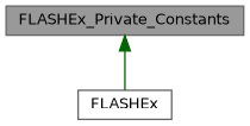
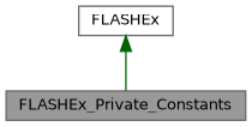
  digraph {
    rankdir=TB
    node [fontname=Helvetica fontsize=10 shape=box style=filled]
    n1 [color=grey40 fillcolor=white height=0.2 label=FLASHEx width=0.4]
    n2 [color=gray40 fillcolor=grey60 fontcolor=black height=0.2 label=FLASHEx_Private_Constants width=0.4]
-   n2 -> n1 [dir=back fontname=Helvetica fontsize=10 labelfontname=Helvetica labelfontsize=10 shape=plaintext style=solid color=darkgreen]
+   n1 -> n2 [dir=back fontname=Helvetica fontsize=10 labelfontname=Helvetica labelfontsize=10 shape=plaintext style=solid color=darkgreen]
  }
